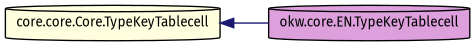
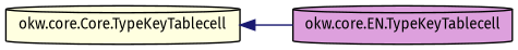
  digraph {
    rankdir=LR
    fontname="Fira Sans"
    node [color=black fontname="Fira Sans" fontsize=10 shape=cylinder style=filled]
-   n1 [fillcolor=lightyellow fontcolor=black height=0.2 label="core.core.Core.TypeKeyTablecell" width=0.4]
+   n1 [fillcolor=lightyellow fontcolor=black height=0.2 label="okw.core.Core.TypeKeyTablecell" width=0.4]
    n2 [fillcolor=plum height=0.2 label="okw.core.EN.TypeKeyTablecell" width=0.4]
    n1 -> n2 [color=midnightblue dir=back fontname="Fira Sans" fontsize=10 labelfontname=Helvetica labelfontsize=10 style=solid]
  }
